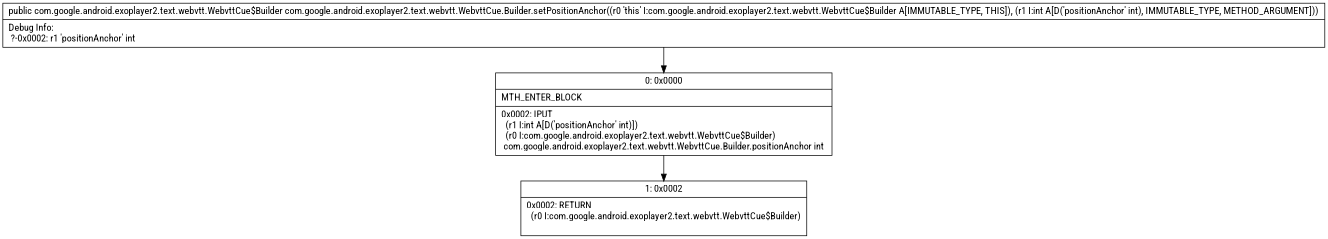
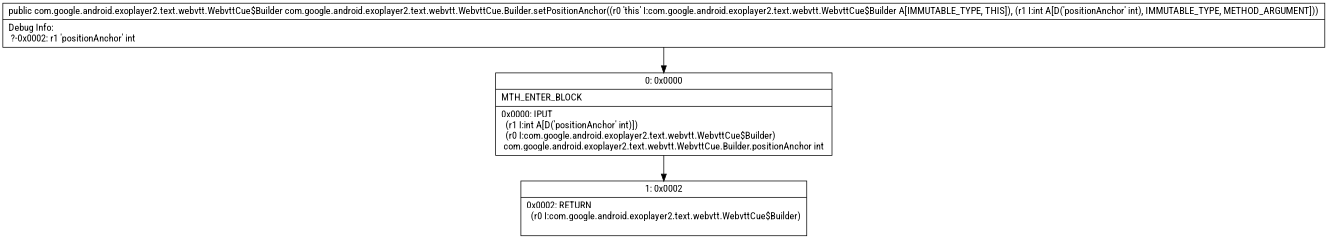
  digraph {
    fontname="Roboto Condensed"
    node [shape=record fontname="Roboto Condensed"]
    edge [fontname="Roboto Condensed"]
-   n1 [label="{0\:\ 0x0000|MTH_ENTER_BLOCK\l|0x0002: IPUT  \l  (r1 I:int A[D('positionAnchor' int)])\l  (r0 I:com.google.android.exoplayer2.text.webvtt.WebvttCue$Builder)\l com.google.android.exoplayer2.text.webvtt.WebvttCue.Builder.positionAnchor int \l}"]
+   n1 [label="{0\:\ 0x0000|MTH_ENTER_BLOCK\l|0x0000: IPUT  \l  (r1 I:int A[D('positionAnchor' int)])\l  (r0 I:com.google.android.exoplayer2.text.webvtt.WebvttCue$Builder)\l com.google.android.exoplayer2.text.webvtt.WebvttCue.Builder.positionAnchor int \l}"]
    n2 [label="{1\:\ 0x0002|0x0002: RETURN  \l  (r0 I:com.google.android.exoplayer2.text.webvtt.WebvttCue$Builder)\l \l}"]
    n3 [label="{public com.google.android.exoplayer2.text.webvtt.WebvttCue$Builder com.google.android.exoplayer2.text.webvtt.WebvttCue.Builder.setPositionAnchor((r0 'this' I:com.google.android.exoplayer2.text.webvtt.WebvttCue$Builder A[IMMUTABLE_TYPE, THIS]), (r1 I:int A[D('positionAnchor' int), IMMUTABLE_TYPE, METHOD_ARGUMENT]))  | Debug Info:\l  ?\-0x0002: r1 'positionAnchor' int\l}"]
    n1 -> n2
    n3 -> n1
  }
